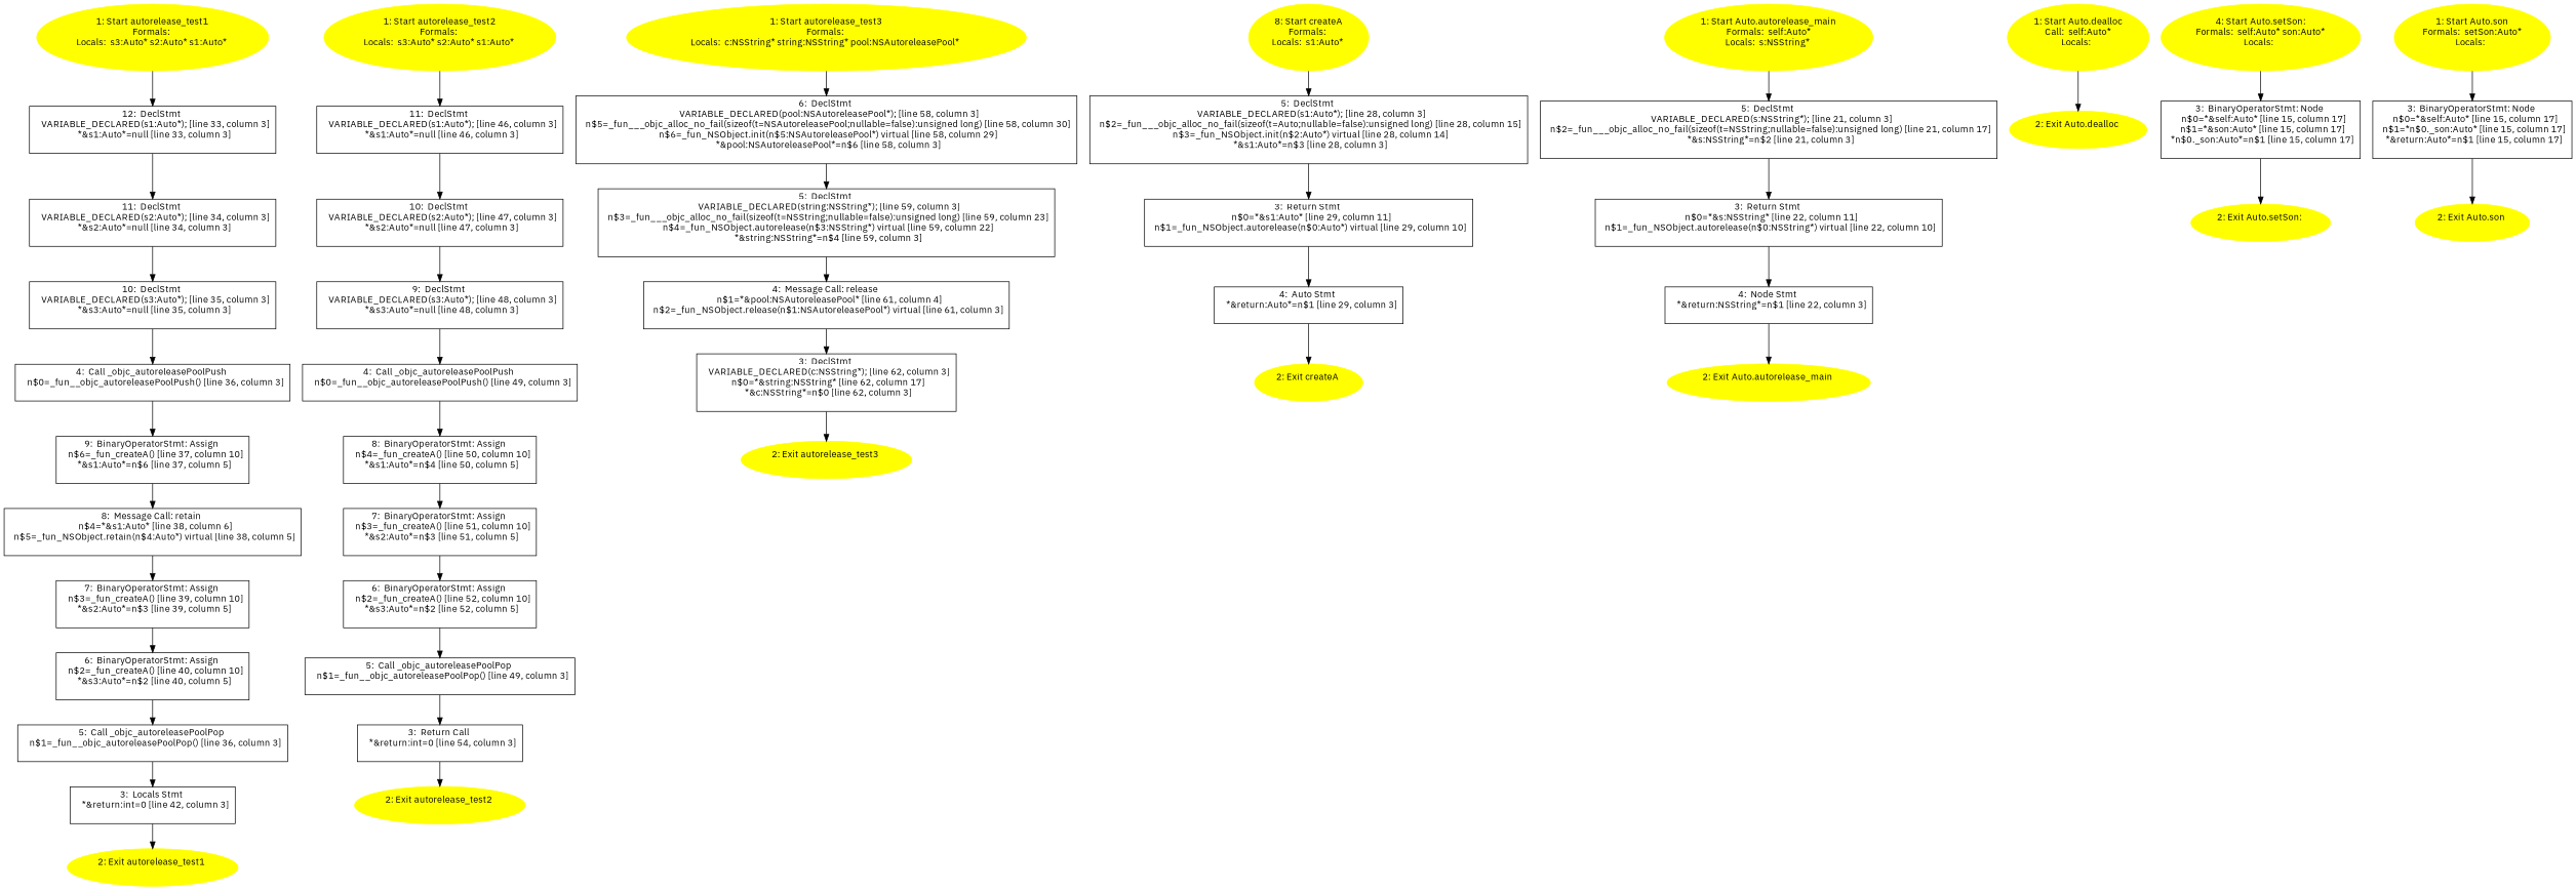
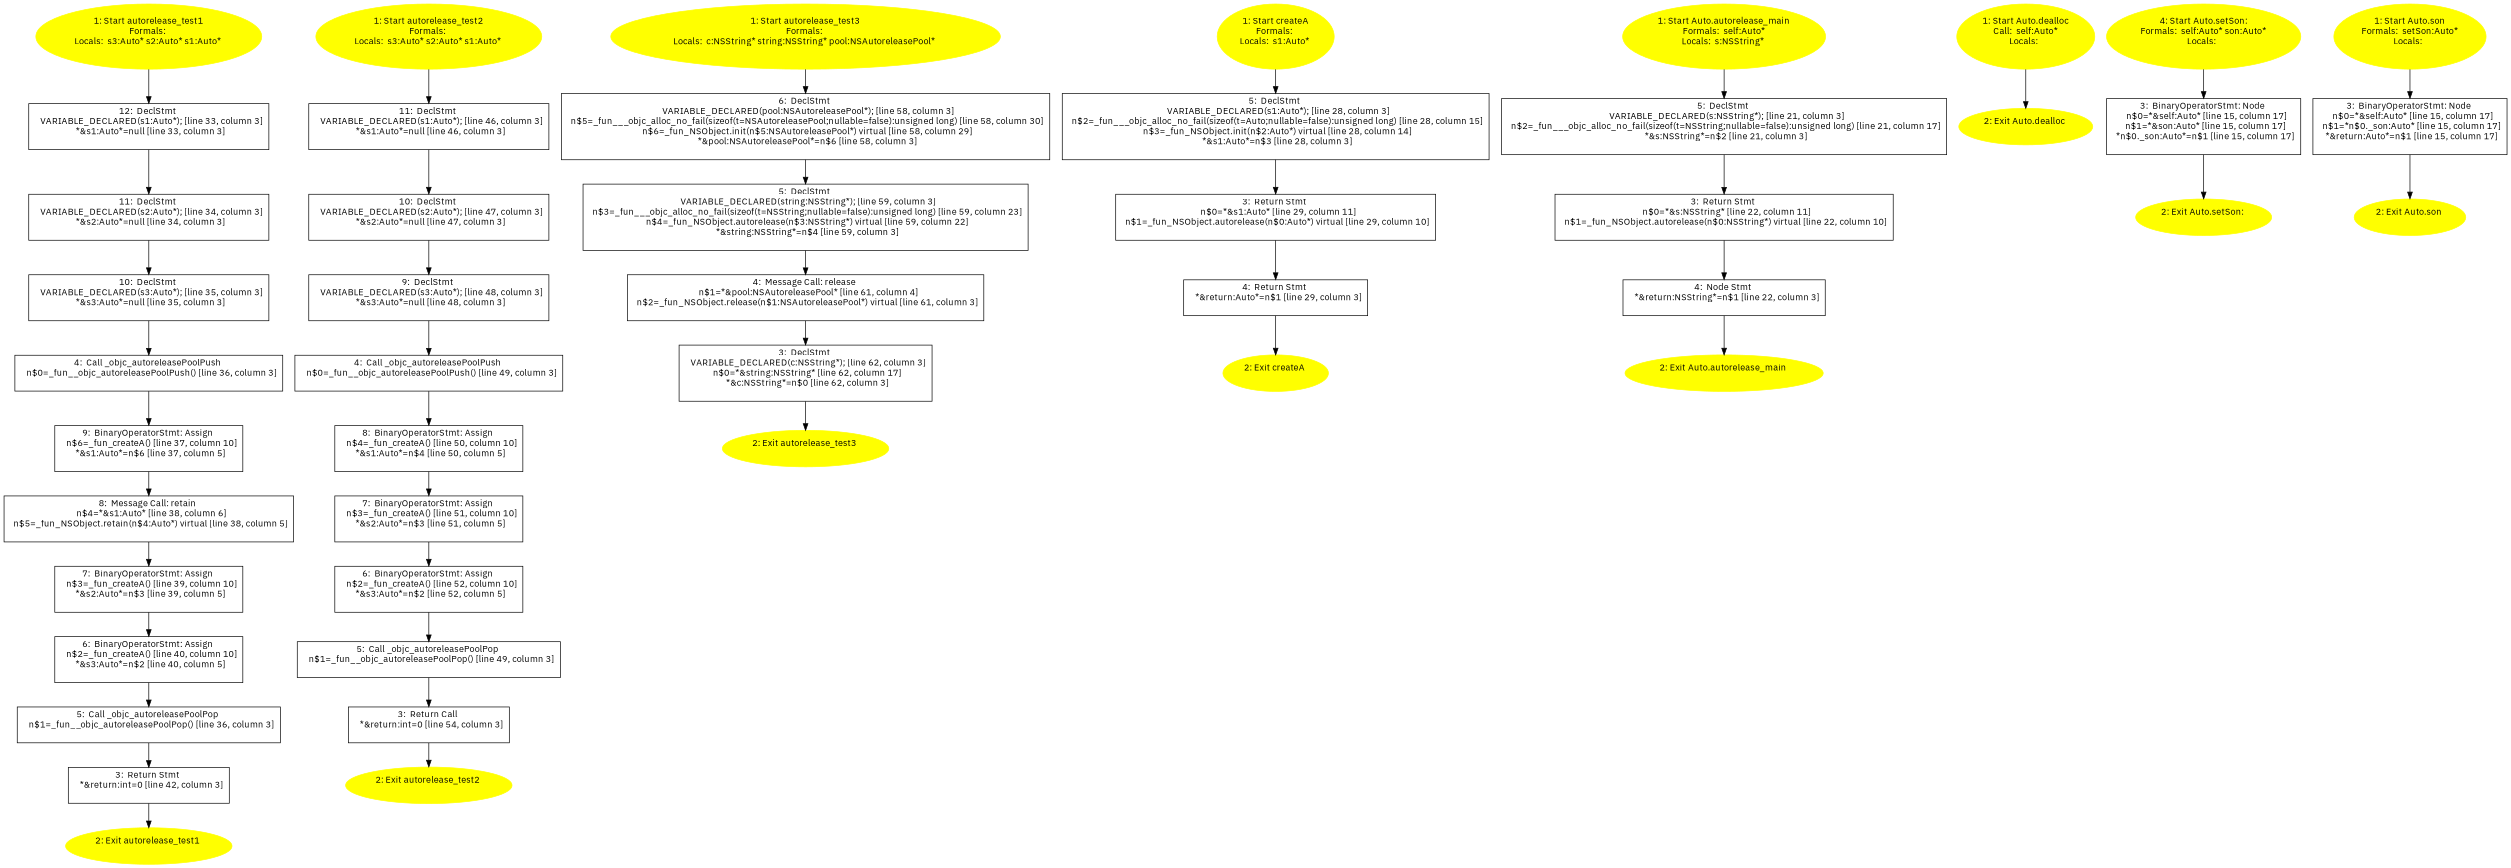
  digraph {
    fontname="IBM Plex Sans"
    node [fontname="IBM Plex Sans" shape=box]
    edge [fontname="IBM Plex Sans"]
    n1 [color=yellow label="1: Start autorelease_test1\nFormals: \nLocals:  s3:Auto* s2:Auto* s1:Auto* \n  " style=filled shape=""]
    n2 [label="12:  DeclStmt \n   VARIABLE_DECLARED(s1:Auto*); [line 33, column 3]\n  *&s1:Auto*=null [line 33, column 3]\n "]
    n3 [label="11:  DeclStmt \n   VARIABLE_DECLARED(s2:Auto*); [line 34, column 3]\n  *&s2:Auto*=null [line 34, column 3]\n "]
    n4 [label="10:  DeclStmt \n   VARIABLE_DECLARED(s3:Auto*); [line 35, column 3]\n  *&s3:Auto*=null [line 35, column 3]\n "]
    n5 [color=yellow label="2: Exit autorelease_test1 \n  " style=filled shape=""]
-   n6 [label="3:  Locals Stmt \n   *&return:int=0 [line 42, column 3]\n "]
+   n6 [label="3:  Return Stmt \n   *&return:int=0 [line 42, column 3]\n "]
    n7 [label="4:  Call _objc_autoreleasePoolPush \n   n$0=_fun__objc_autoreleasePoolPush() [line 36, column 3]\n "]
    n8 [label="9:  BinaryOperatorStmt: Assign \n   n$6=_fun_createA() [line 37, column 10]\n  *&s1:Auto*=n$6 [line 37, column 5]\n "]
    n9 [label="8:  Message Call: retain \n   n$4=*&s1:Auto* [line 38, column 6]\n  n$5=_fun_NSObject.retain(n$4:Auto*) virtual [line 38, column 5]\n "]
    n10 [label="7:  BinaryOperatorStmt: Assign \n   n$3=_fun_createA() [line 39, column 10]\n  *&s2:Auto*=n$3 [line 39, column 5]\n "]
    n11 [label="5:  Call _objc_autoreleasePoolPop \n   n$1=_fun__objc_autoreleasePoolPop() [line 36, column 3]\n "]
    n12 [label="6:  BinaryOperatorStmt: Assign \n   n$2=_fun_createA() [line 40, column 10]\n  *&s3:Auto*=n$2 [line 40, column 5]\n "]
    n13 [color=yellow label="1: Start autorelease_test2\nFormals: \nLocals:  s3:Auto* s2:Auto* s1:Auto* \n  " style=filled shape=""]
    n14 [label="11:  DeclStmt \n   VARIABLE_DECLARED(s1:Auto*); [line 46, column 3]\n  *&s1:Auto*=null [line 46, column 3]\n "]
    n15 [label="10:  DeclStmt \n   VARIABLE_DECLARED(s2:Auto*); [line 47, column 3]\n  *&s2:Auto*=null [line 47, column 3]\n "]
    n16 [label="9:  DeclStmt \n   VARIABLE_DECLARED(s3:Auto*); [line 48, column 3]\n  *&s3:Auto*=null [line 48, column 3]\n "]
    n17 [color=yellow label="2: Exit autorelease_test2 \n  " style=filled shape=""]
    n18 [label="3:  Return Call \n   *&return:int=0 [line 54, column 3]\n "]
    n19 [label="4:  Call _objc_autoreleasePoolPush \n   n$0=_fun__objc_autoreleasePoolPush() [line 49, column 3]\n "]
    n20 [label="8:  BinaryOperatorStmt: Assign \n   n$4=_fun_createA() [line 50, column 10]\n  *&s1:Auto*=n$4 [line 50, column 5]\n "]
    n21 [label="7:  BinaryOperatorStmt: Assign \n   n$3=_fun_createA() [line 51, column 10]\n  *&s2:Auto*=n$3 [line 51, column 5]\n "]
    n22 [label="6:  BinaryOperatorStmt: Assign \n   n$2=_fun_createA() [line 52, column 10]\n  *&s3:Auto*=n$2 [line 52, column 5]\n "]
    n23 [label="5:  Call _objc_autoreleasePoolPop \n   n$1=_fun__objc_autoreleasePoolPop() [line 49, column 3]\n "]
    n24 [color=yellow label="1: Start autorelease_test3\nFormals: \nLocals:  c:NSString* string:NSString* pool:NSAutoreleasePool* \n  " style=filled shape=""]
    n25 [label="6:  DeclStmt \n   VARIABLE_DECLARED(pool:NSAutoreleasePool*); [line 58, column 3]\n  n$5=_fun___objc_alloc_no_fail(sizeof(t=NSAutoreleasePool;nullable=false):unsigned long) [line 58, column 30]\n  n$6=_fun_NSObject.init(n$5:NSAutoreleasePool*) virtual [line 58, column 29]\n  *&pool:NSAutoreleasePool*=n$6 [line 58, column 3]\n "]
    n26 [label="5:  DeclStmt \n   VARIABLE_DECLARED(string:NSString*); [line 59, column 3]\n  n$3=_fun___objc_alloc_no_fail(sizeof(t=NSString;nullable=false):unsigned long) [line 59, column 23]\n  n$4=_fun_NSObject.autorelease(n$3:NSString*) virtual [line 59, column 22]\n  *&string:NSString*=n$4 [line 59, column 3]\n "]
    n27 [label="4:  Message Call: release \n   n$1=*&pool:NSAutoreleasePool* [line 61, column 4]\n  n$2=_fun_NSObject.release(n$1:NSAutoreleasePool*) virtual [line 61, column 3]\n "]
    n28 [color=yellow label="2: Exit autorelease_test3 \n  " style=filled shape=""]
    n29 [label="3:  DeclStmt \n   VARIABLE_DECLARED(c:NSString*); [line 62, column 3]\n  n$0=*&string:NSString* [line 62, column 17]\n  *&c:NSString*=n$0 [line 62, column 3]\n "]
-   n30 [color=yellow label="8: Start createA\nFormals: \nLocals:  s1:Auto* \n  " style=filled shape=""]
+   n30 [color=yellow label="1: Start createA\nFormals: \nLocals:  s1:Auto* \n  " style=filled shape=""]
    n31 [label="5:  DeclStmt \n   VARIABLE_DECLARED(s1:Auto*); [line 28, column 3]\n  n$2=_fun___objc_alloc_no_fail(sizeof(t=Auto;nullable=false):unsigned long) [line 28, column 15]\n  n$3=_fun_NSObject.init(n$2:Auto*) virtual [line 28, column 14]\n  *&s1:Auto*=n$3 [line 28, column 3]\n "]
    n32 [label="3:  Return Stmt \n   n$0=*&s1:Auto* [line 29, column 11]\n  n$1=_fun_NSObject.autorelease(n$0:Auto*) virtual [line 29, column 10]\n "]
-   n33 [label="4:  Auto Stmt \n   *&return:Auto*=n$1 [line 29, column 3]\n "]
+   n33 [label="4:  Return Stmt \n   *&return:Auto*=n$1 [line 29, column 3]\n "]
    n34 [color=yellow label="2: Exit createA \n  " style=filled shape=""]
    n35 [color=yellow label="1: Start Auto.autorelease_main\nFormals:  self:Auto*\nLocals:  s:NSString* \n  " style=filled shape=""]
    n36 [label="5:  DeclStmt \n   VARIABLE_DECLARED(s:NSString*); [line 21, column 3]\n  n$2=_fun___objc_alloc_no_fail(sizeof(t=NSString;nullable=false):unsigned long) [line 21, column 17]\n  *&s:NSString*=n$2 [line 21, column 3]\n "]
    n37 [label="3:  Return Stmt \n   n$0=*&s:NSString* [line 22, column 11]\n  n$1=_fun_NSObject.autorelease(n$0:NSString*) virtual [line 22, column 10]\n "]
    n38 [label="4:  Node Stmt \n   *&return:NSString*=n$1 [line 22, column 3]\n "]
    n39 [color=yellow label="2: Exit Auto.autorelease_main \n  " style=filled shape=""]
    n40 [color=yellow label="1: Start Auto.dealloc\nCall:  self:Auto*\nLocals:  \n  " style=filled shape=""]
    n41 [color=yellow label="2: Exit Auto.dealloc \n  " style=filled shape=""]
    n42 [color=yellow label="4: Start Auto.setSon:\nFormals:  self:Auto* son:Auto*\nLocals:  \n  " style=filled shape=""]
    n43 [label="3:  BinaryOperatorStmt: Node \n   n$0=*&self:Auto* [line 15, column 17]\n  n$1=*&son:Auto* [line 15, column 17]\n  *n$0._son:Auto*=n$1 [line 15, column 17]\n "]
    n44 [color=yellow label="2: Exit Auto.setSon: \n  " style=filled shape=""]
    n45 [color=yellow label="1: Start Auto.son\nFormals:  setSon:Auto*\nLocals:  \n  " style=filled shape=""]
    n46 [label="3:  BinaryOperatorStmt: Node \n   n$0=*&self:Auto* [line 15, column 17]\n  n$1=*n$0._son:Auto* [line 15, column 17]\n  *&return:Auto*=n$1 [line 15, column 17]\n "]
    n47 [color=yellow label="2: Exit Auto.son \n  " style=filled shape=""]
    n1 -> n2
    n2 -> n3
    n3 -> n4
    n4 -> n7
    n6 -> n5
    n7 -> n8
    n8 -> n9
    n9 -> n10
    n10 -> n12
    n11 -> n6
    n12 -> n11
    n13 -> n14
    n14 -> n15
    n15 -> n16
    n16 -> n19
    n18 -> n17
    n19 -> n20
    n20 -> n21
    n21 -> n22
    n22 -> n23
    n23 -> n18
    n24 -> n25
    n25 -> n26
    n26 -> n27
    n27 -> n29
    n29 -> n28
    n30 -> n31
    n31 -> n32
    n32 -> n33
    n33 -> n34
    n35 -> n36
    n36 -> n37
    n37 -> n38
    n38 -> n39
    n40 -> n41
    n42 -> n43
    n43 -> n44
    n45 -> n46
    n46 -> n47
  }
